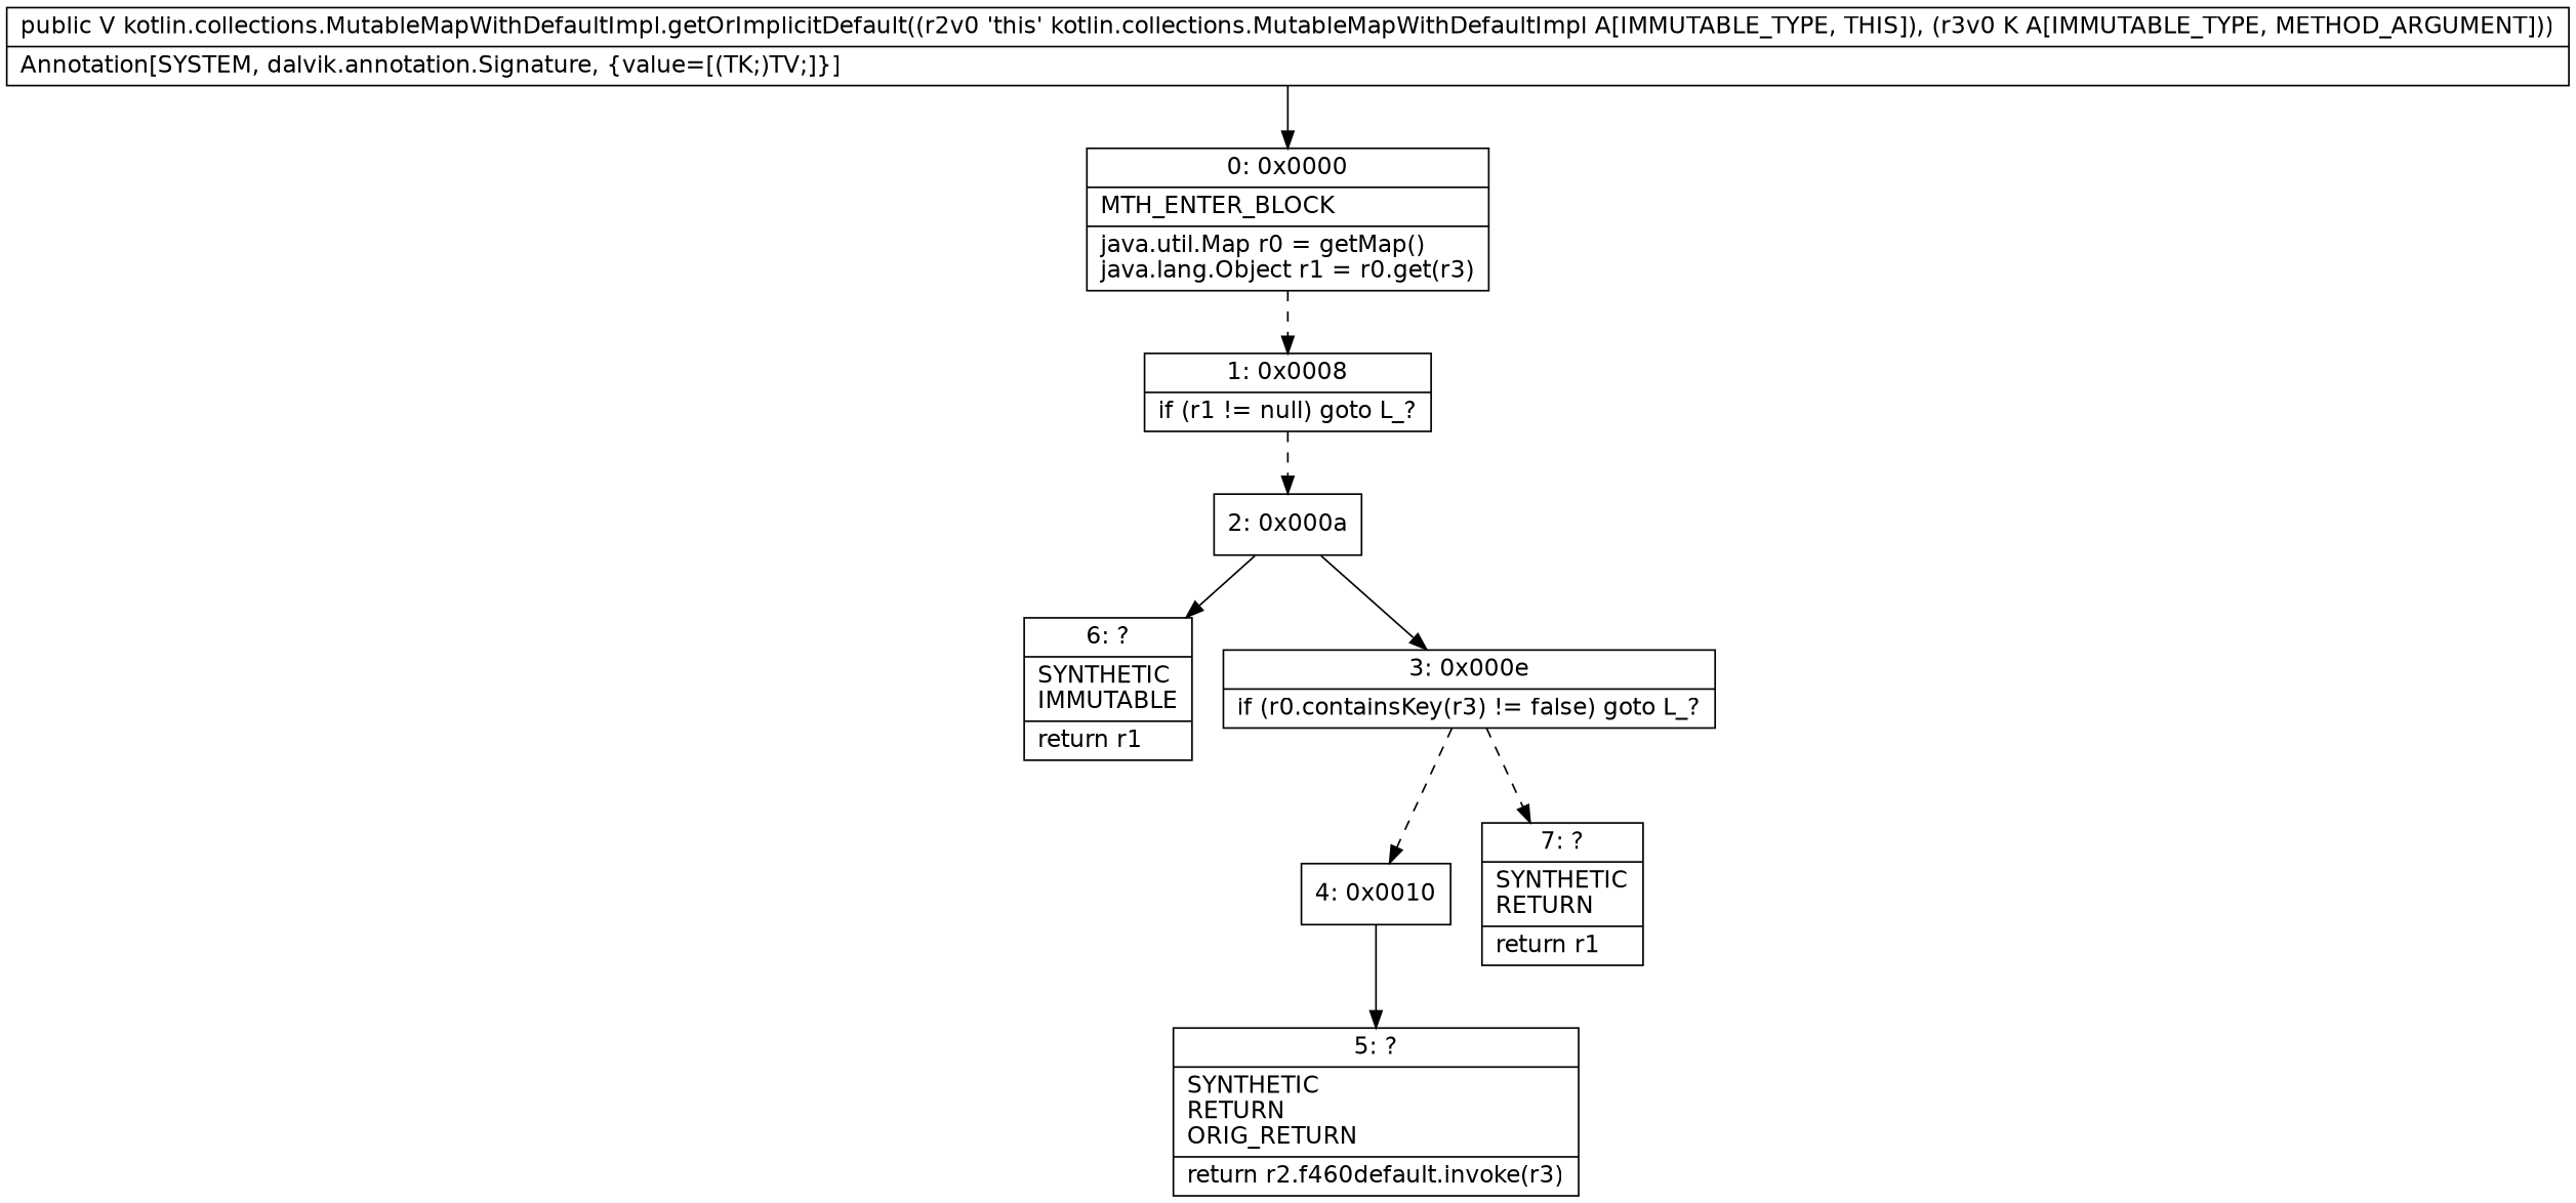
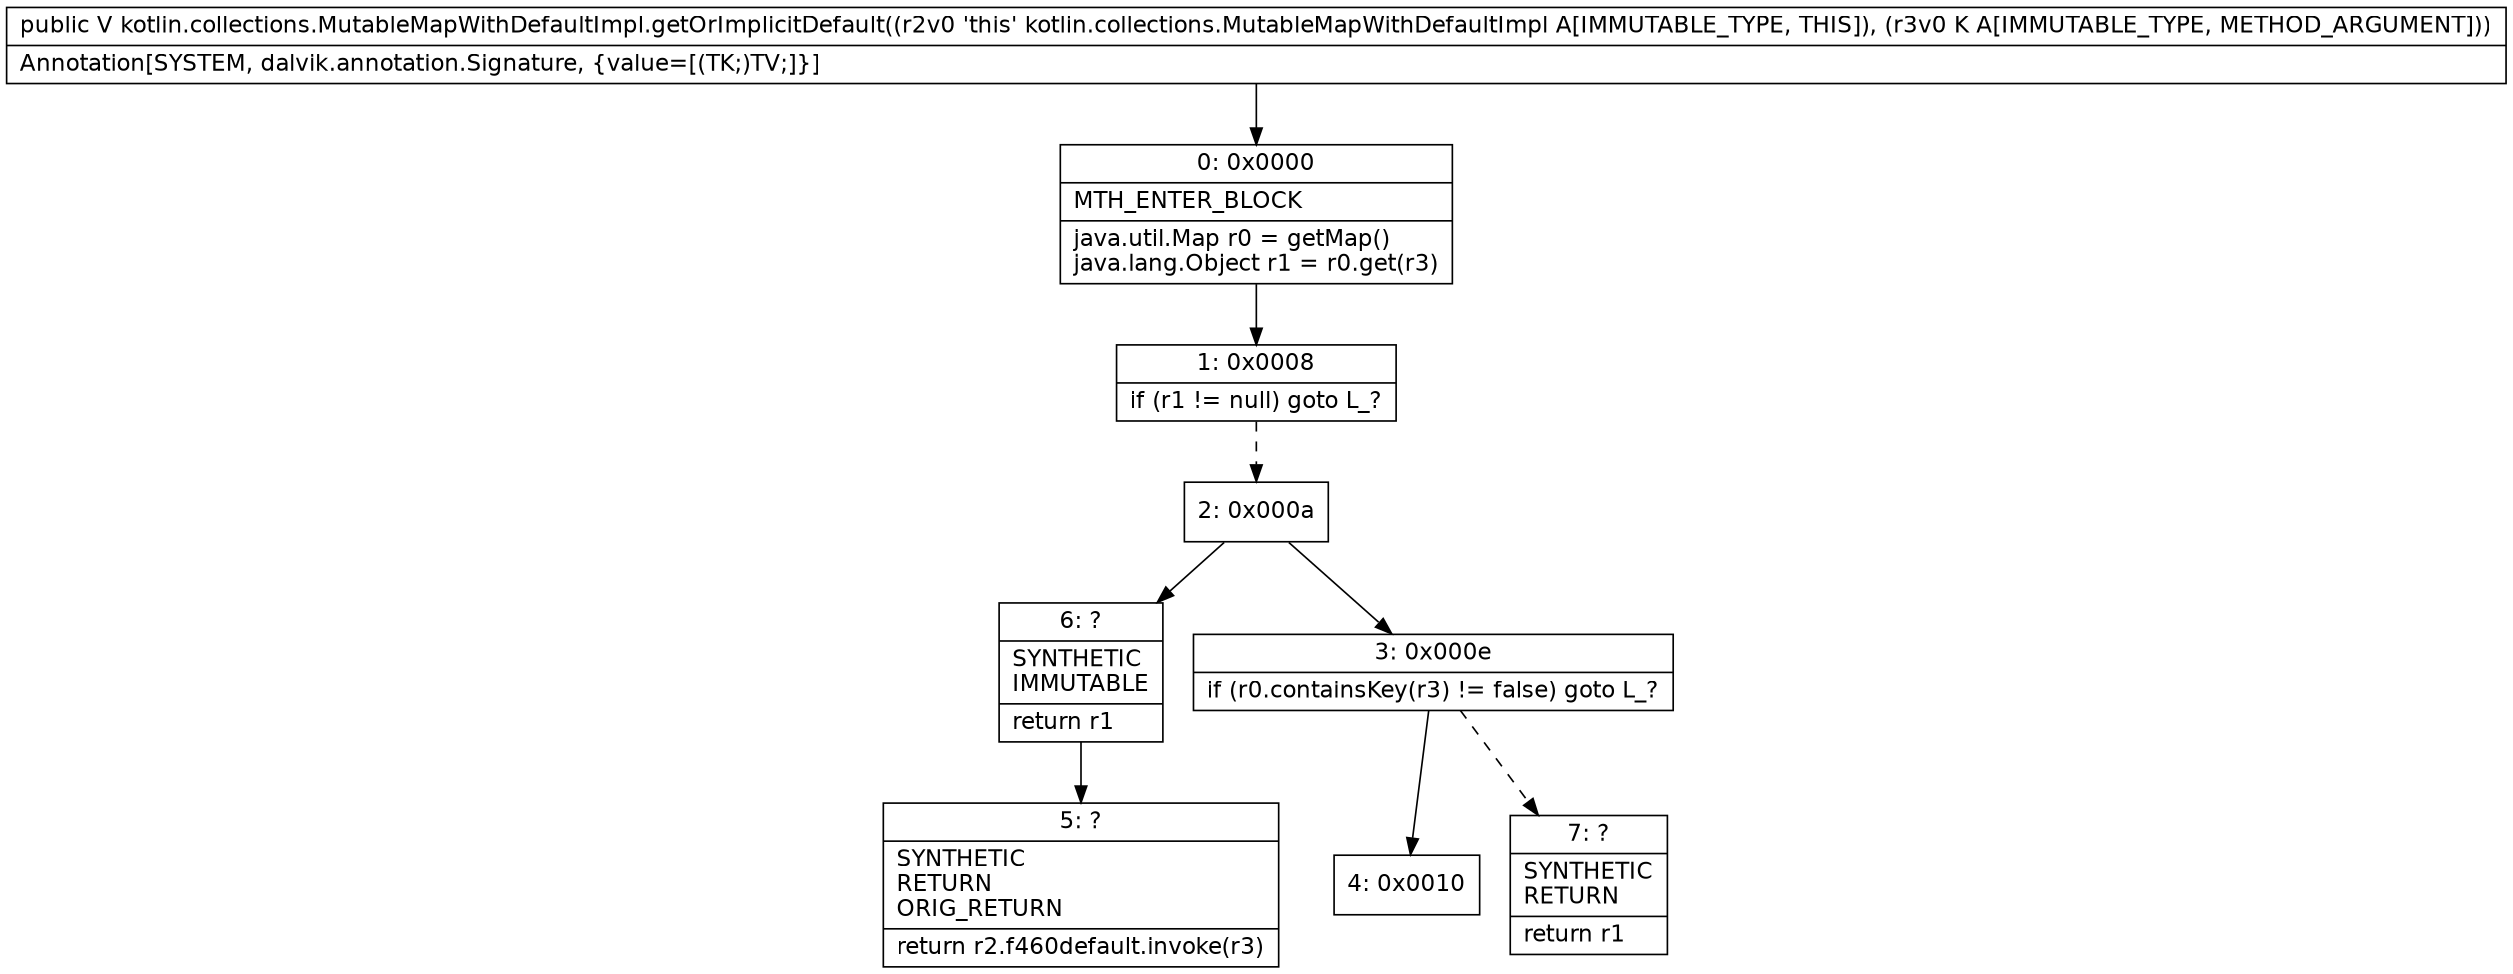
  digraph {
    fontname="DejaVu Sans"
    node [fontname="DejaVu Sans" shape=record]
    edge [fontname="DejaVu Sans"]
    n1 [label="{0\:\ 0x0000|MTH_ENTER_BLOCK\l|java.util.Map r0 = getMap()\ljava.lang.Object r1 = r0.get(r3)\l}"]
    n2 [label="{1\:\ 0x0008|if (r1 != null) goto L_?\l}"]
    n3 [label="{2\:\ 0x000a}"]
    n4 [label="{6\:\ ?|SYNTHETIC\lIMMUTABLE\l|return r1\l}"]
    n5 [label="{3\:\ 0x000e|if (r0.containsKey(r3) != false) goto L_?\l}"]
    n6 [label="{4\:\ 0x0010}"]
    n7 [label="{7\:\ ?|SYNTHETIC\lRETURN\l|return r1\l}"]
    n8 [label="{5\:\ ?|SYNTHETIC\lRETURN\lORIG_RETURN\l|return r2.f460default.invoke(r3)\l}"]
    n9 [label="{public V kotlin.collections.MutableMapWithDefaultImpl.getOrImplicitDefault((r2v0 'this' kotlin.collections.MutableMapWithDefaultImpl A[IMMUTABLE_TYPE, THIS]), (r3v0 K A[IMMUTABLE_TYPE, METHOD_ARGUMENT]))  | Annotation[SYSTEM, dalvik.annotation.Signature, \{value=[(TK;)TV;]\}]\l}"]
-   n1 -> n2 [style=dashed]
+   n1 -> n2
    n2 -> n3 [style=dashed]
    n3 -> n4
    n3 -> n5
-   n5 -> n6 [style=dashed]
+   n5 -> n6 [style=solid]
    n5 -> n7 [style=dashed]
-   n6 -> n8
+   n4 -> n8
    n9 -> n1
  }
